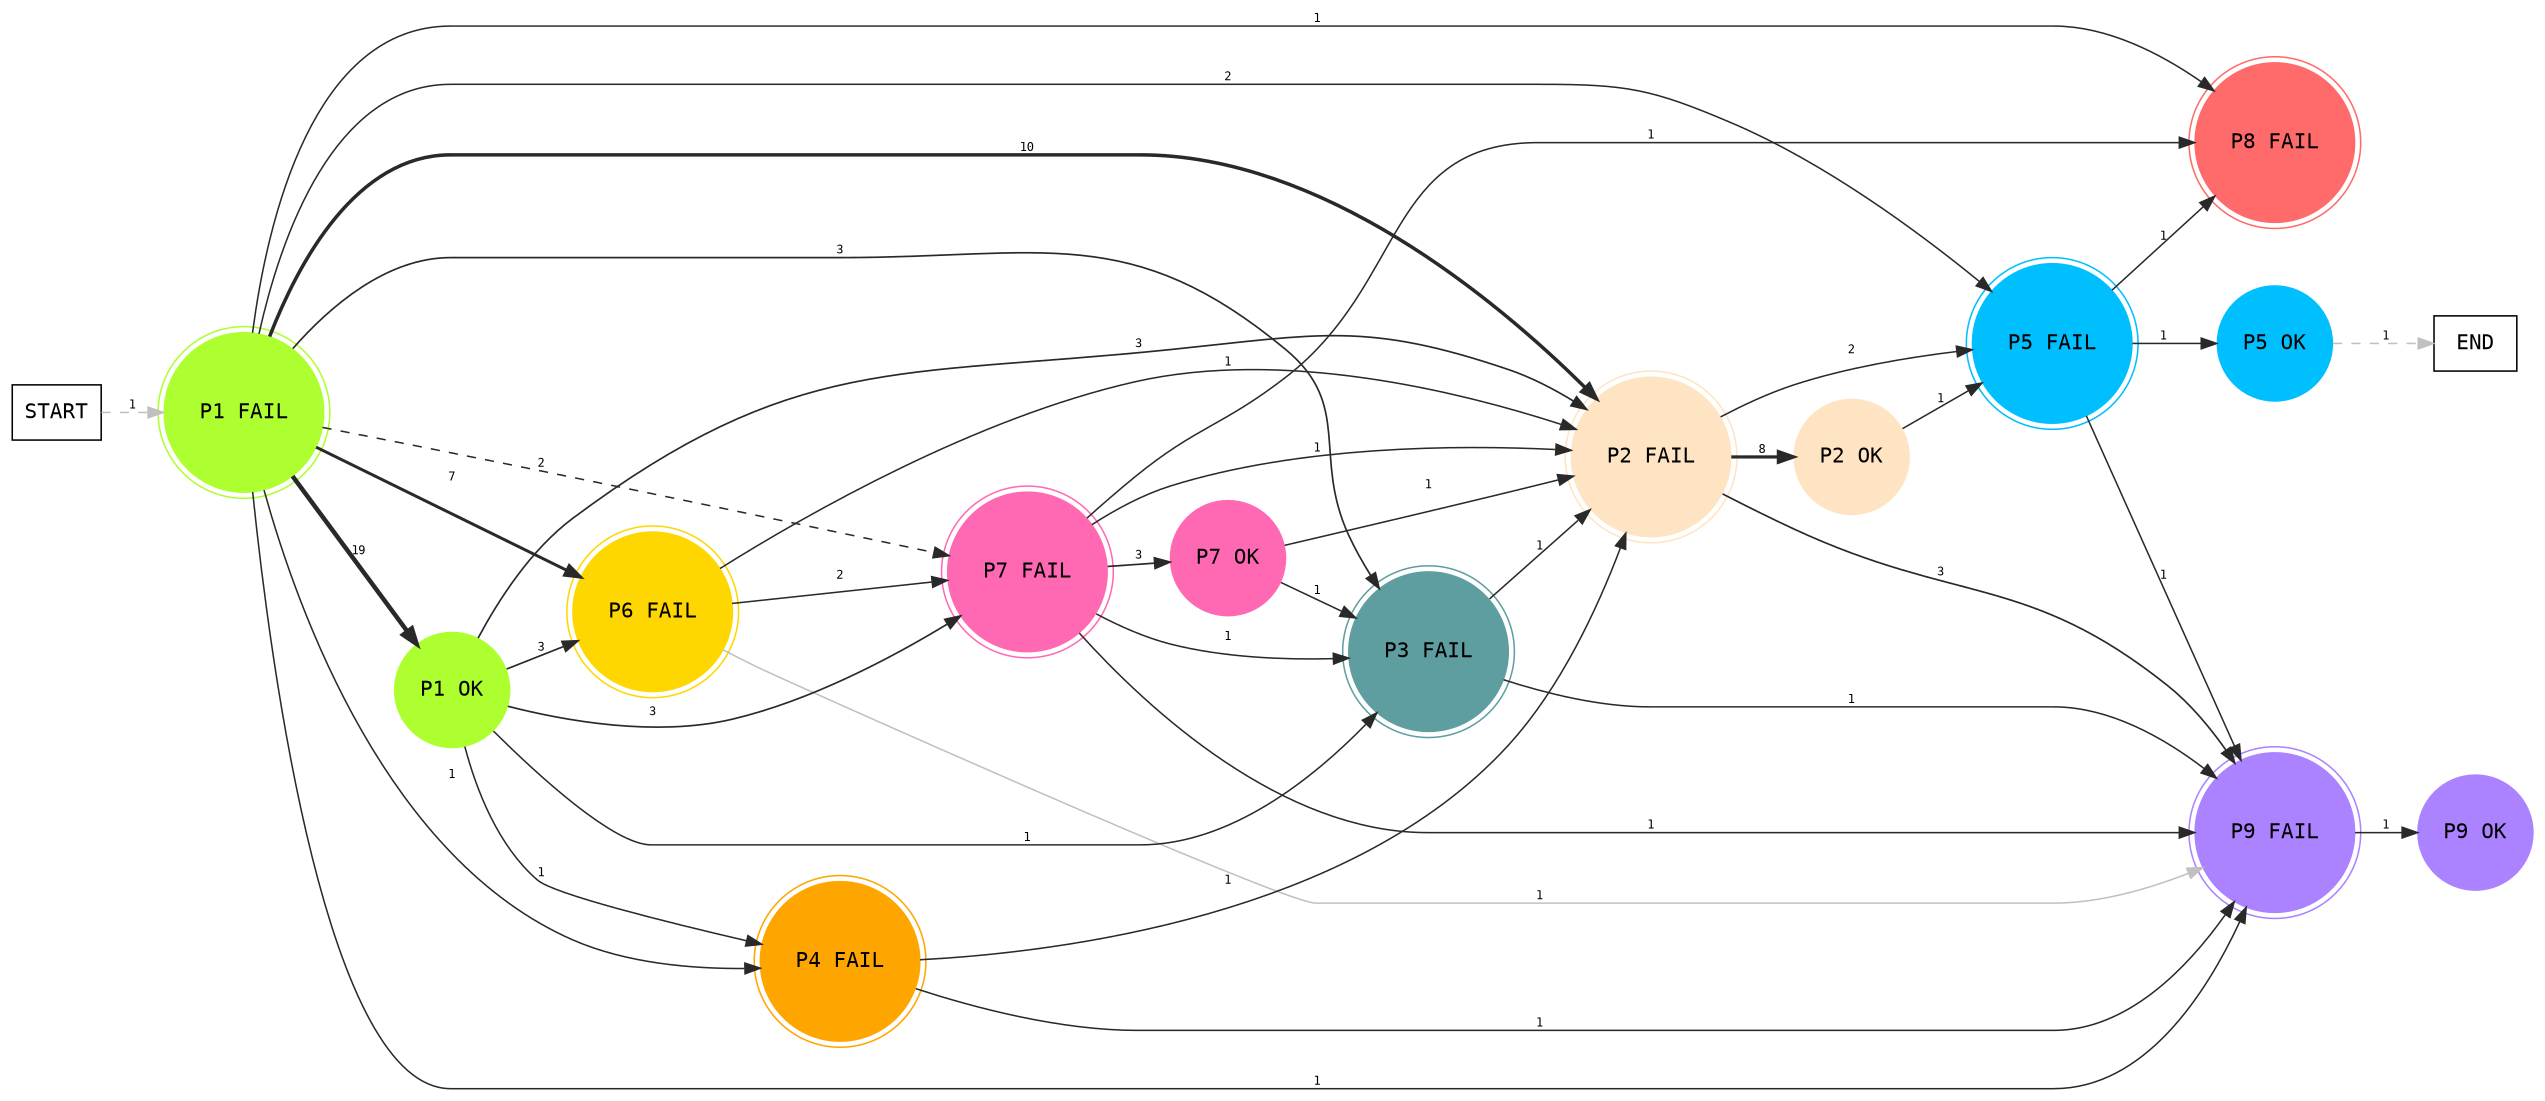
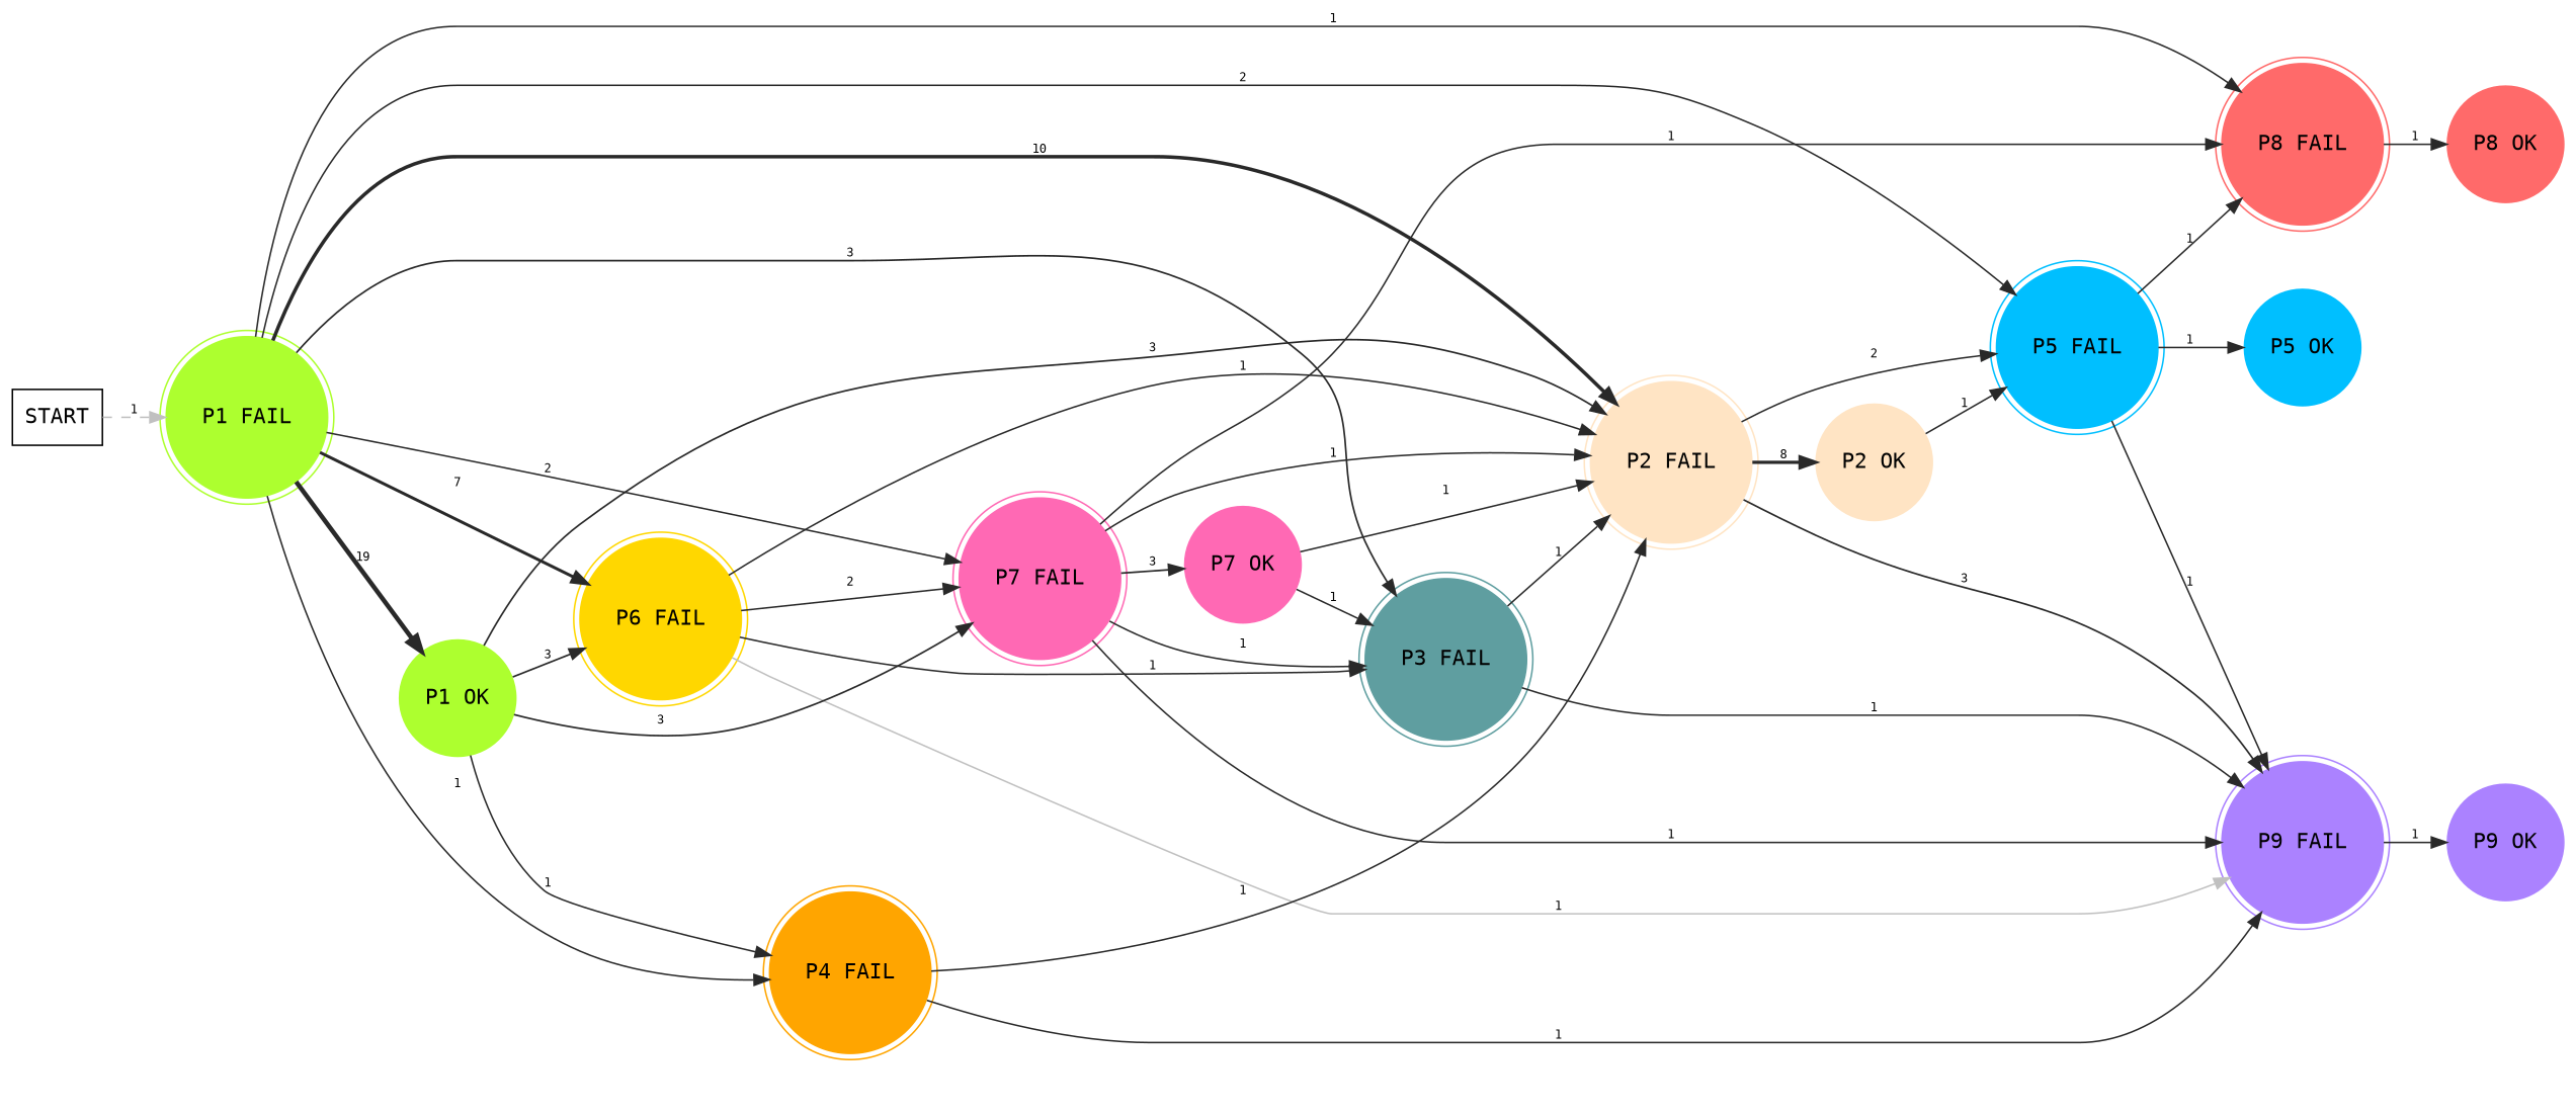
  digraph {
    fontname="DejaVu Sans Mono"
    rankdir=LR
    node [color=greenyellow fontname="DejaVu Sans Mono" peripheries=2 shape=circle style=filled]
    edge [color=grey16 fontname="DejaVu Sans Mono" fontsize=8 labelfloat=false penwidth=1]
    "P1 FAIL"
    "P6 FAIL" [color=gold]
    "P1 OK" [peripheries=""]
    "P7 FAIL" [color=hotpink]
    "P3 FAIL" [color=cadetblue]
    "P2 FAIL" [color=bisque]
    "P5 FAIL" [color=deepskyblue]
    "P8 FAIL" [color=indianred1]
    "P9 FAIL" [color=mediumpurple1]
    "P4 FAIL" [color=orange]
    "P7 OK" [color=hotpink peripheries=""]
    "P2 OK" [color=bisque peripheries=""]
    "P5 OK" [color=deepskyblue peripheries=""]
+   "P8 OK" [color=indianred1 peripheries=""]
    "P9 OK" [color=mediumpurple1 peripheries=""]
-   END [color=black fillcolor=white shape=box peripheries=""]
    START [color=black fillcolor=white shape=box peripheries=""]
    "P1 FAIL" -> "P6 FAIL" [label=7 penwidth=1.9459101490553132]
    "P1 FAIL" -> "P1 OK" [label=19 penwidth=2.9444389791664403]
-   "P1 FAIL" -> "P7 FAIL" [label=2 style=dashed]
+   "P1 FAIL" -> "P7 FAIL" [label=2]
    "P1 FAIL" -> "P3 FAIL" [label=3 penwidth=1.0986122886681098]
    "P1 FAIL" -> "P2 FAIL" [label=10 penwidth=2.302585092994046]
    "P1 FAIL" -> "P5 FAIL" [label=2]
    "P1 FAIL" -> "P8 FAIL" [label=1]
-   "P1 FAIL" -> "P9 FAIL" [label=1]
    "P1 FAIL" -> "P4 FAIL" [label=1]
    "P6 FAIL" -> "P7 FAIL" [label=2]
    "P6 FAIL" -> "P2 FAIL" [label=1]
    "P6 FAIL" -> "P9 FAIL" [color=grey label=1]
    "P1 OK" -> "P6 FAIL" [label=3 penwidth=1.0986122886681098]
    "P1 OK" -> "P7 FAIL" [label=3 penwidth=1.0986122886681098]
-   "P1 OK" -> "P3 FAIL" [label=1]
+   "P6 FAIL" -> "P3 FAIL" [label=1]
    "P1 OK" -> "P2 FAIL" [label=3 penwidth=1.0986122886681098]
    "P1 OK" -> "P4 FAIL" [label=1]
    "P7 FAIL" -> "P3 FAIL" [label=1]
    "P7 FAIL" -> "P2 FAIL" [label=1]
    "P7 FAIL" -> "P8 FAIL" [label=1]
    "P7 FAIL" -> "P9 FAIL" [label=1]
    "P7 FAIL" -> "P7 OK" [label=3 penwidth=1.0986122886681098]
    "P3 FAIL" -> "P2 FAIL" [label=1]
    "P3 FAIL" -> "P9 FAIL" [label=1]
    "P2 FAIL" -> "P5 FAIL" [label=2]
    "P2 FAIL" -> "P9 FAIL" [label=3 penwidth=1.0986122886681098]
    "P2 FAIL" -> "P2 OK" [label=8 penwidth=2.0794415416798357]
    "P5 FAIL" -> "P8 FAIL" [label=1]
    "P5 FAIL" -> "P9 FAIL" [label=1]
    "P5 FAIL" -> "P5 OK" [label=1]
+   "P8 FAIL" -> "P8 OK" [label=1]
    "P9 FAIL" -> "P9 OK" [label=1]
    "P4 FAIL" -> "P2 FAIL" [label=1]
    "P4 FAIL" -> "P9 FAIL" [label=1]
    "P7 OK" -> "P3 FAIL" [label=1]
    "P7 OK" -> "P2 FAIL" [label=1]
    "P2 OK" -> "P5 FAIL" [label=1]
-   "P5 OK" -> END [color=grey label=1 style=dashed penwidth=""]
    START -> "P1 FAIL" [color=grey label=1 style=dashed penwidth=""]
  }
